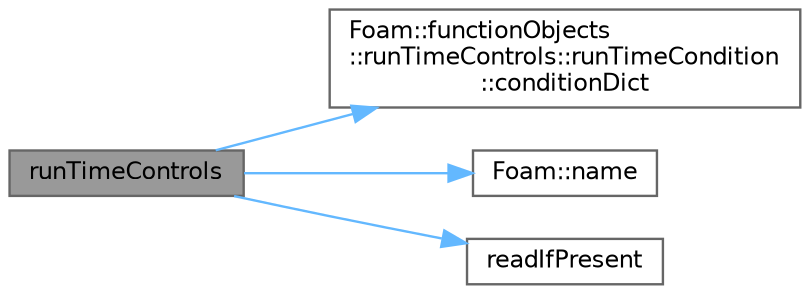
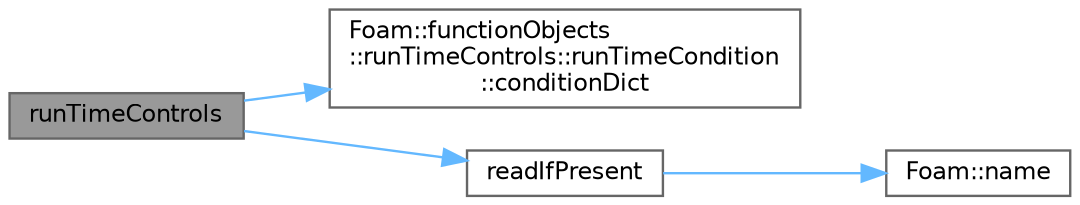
  digraph {
    rankdir=LR
    node [color=grey40 fillcolor=white fontname=Helvetica fontsize=10 shape=box style=filled]
    edge [color=steelblue1 fontname=Helvetica fontsize=10 labelfontname=Helvetica labelfontsize=10 style=solid]
    n1 [color=gray40 fillcolor=grey60 fontcolor=black height=0.2 label=runTimeControls width=0.4]
    n2 [height=0.2 label="Foam::functionObjects\l::runTimeControls::runTimeCondition\l::conditionDict" width=0.4]
    n3 [height=0.2 label="Foam::name" width=0.4]
    n4 [height=0.2 label=readIfPresent width=0.4]
    n1 -> n2
-   n1 -> n3
+   n4 -> n3
    n1 -> n4
  }
